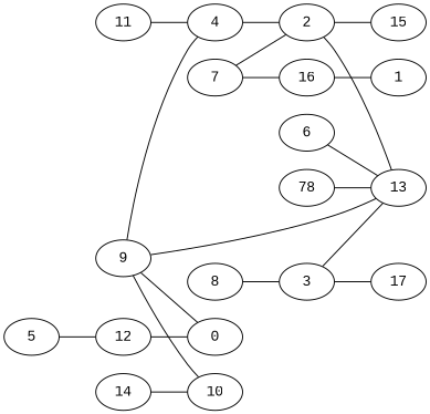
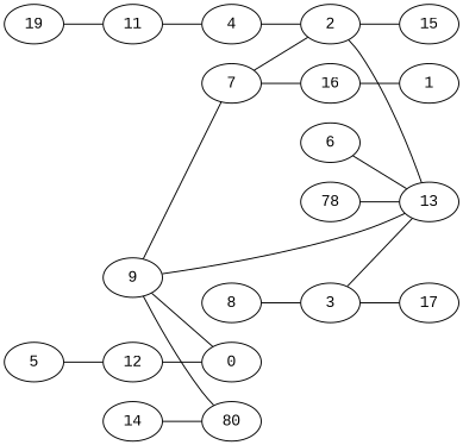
  digraph {
    fontname="Liberation Mono"
    rankdir=LR
    node [fontname="Liberation Mono"]
    edge [color=black dir=none fontname="Liberation Mono"]
    4
    2
    15
    13
    5
    12
    0
    7
    16
    1
    9
-   10
+   10 [label=80]
+   19
    11
    6
    8
    3
    17
    14
    n20 [label=78]
    subgraph sub_1 {
      4
      2
      15
      13
      5
      12
      0
      7
      16
      1
      9
      10
+     19
      11
      6
      8
      3
      17
      14
      n20
    }
    4 -> 2
    2 -> 15
    2 -> 13
    5 -> 12
    12 -> 0
    7 -> 2
    7 -> 16
    16 -> 1
    9 -> 13
    9 -> 0
-   9 -> 4
+   9 -> 7
    9 -> 10
+   19 -> 11
    11 -> 4
    6 -> 13
    8 -> 3
    3 -> 13
    3 -> 17
    14 -> 10
    n20 -> 13
  }
